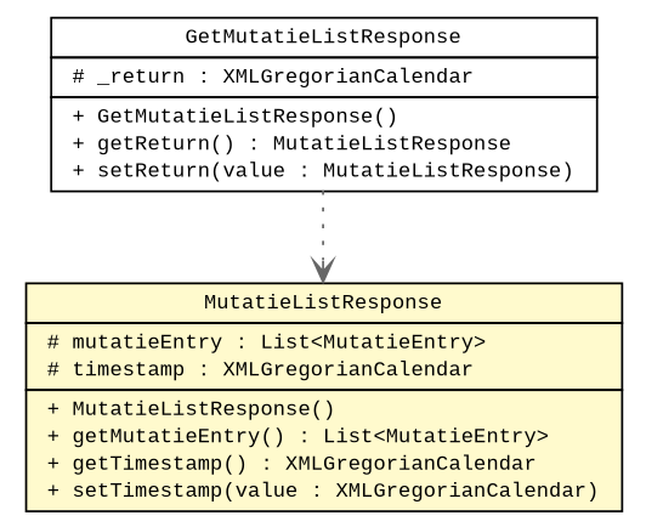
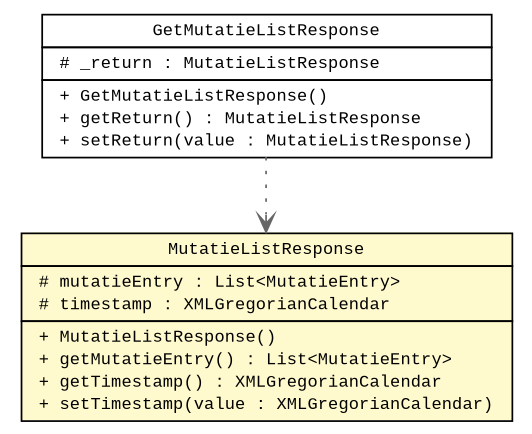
  digraph {
    nodesep=0.25
    ranksep=0.5
    fontname="Liberation Mono"
    node [fontcolor=black fontname="Liberation Mono" fontsize=10.0 shape=plaintext]
    n1 [label=<<table title="nl.b3p.brmo.soap.eigendom.MutatieListResponse" border="0" cellborder="1" cellspacing="0" cellpadding="2" port="p" bgcolor="lemonChiffon" href="./MutatieListResponse.html"> 		<tr><td><table border="0" cellspacing="0" cellpadding="1"> <tr><td align="center" balign="center"> MutatieListResponse </td></tr> 		</table></td></tr> 		<tr><td><table border="0" cellspacing="0" cellpadding="1"> <tr><td align="left" balign="left"> # mutatieEntry : List&lt;MutatieEntry&gt; </td></tr> <tr><td align="left" balign="left"> # timestamp : XMLGregorianCalendar </td></tr> 		</table></td></tr> 		<tr><td><table border="0" cellspacing="0" cellpadding="1"> <tr><td align="left" balign="left"> + MutatieListResponse() </td></tr> <tr><td align="left" balign="left"> + getMutatieEntry() : List&lt;MutatieEntry&gt; </td></tr> <tr><td align="left" balign="left"> + getTimestamp() : XMLGregorianCalendar </td></tr> <tr><td align="left" balign="left"> + setTimestamp(value : XMLGregorianCalendar) </td></tr> 		</table></td></tr> 		</table>>]
-   n2 [label=<<table title="nl.b3p.brmo.soap.eigendom.GetMutatieListResponse" border="0" cellborder="1" cellspacing="0" cellpadding="2" port="p" href="./GetMutatieListResponse.html"> 		<tr><td><table border="0" cellspacing="0" cellpadding="1"> <tr><td align="center" balign="center"> GetMutatieListResponse </td></tr> 		</table></td></tr> 		<tr><td><table border="0" cellspacing="0" cellpadding="1"> <tr><td align="left" balign="left"> # _return : XMLGregorianCalendar </td></tr> 		</table></td></tr> 		<tr><td><table border="0" cellspacing="0" cellpadding="1"> <tr><td align="left" balign="left"> + GetMutatieListResponse() </td></tr> <tr><td align="left" balign="left"> + getReturn() : MutatieListResponse </td></tr> <tr><td align="left" balign="left"> + setReturn(value : MutatieListResponse) </td></tr> 		</table></td></tr> 		</table>>]
+   n2 [label=<<table title="nl.b3p.brmo.soap.eigendom.GetMutatieListResponse" border="0" cellborder="1" cellspacing="0" cellpadding="2" port="p" href="./GetMutatieListResponse.html"> 		<tr><td><table border="0" cellspacing="0" cellpadding="1"> <tr><td align="center" balign="center"> GetMutatieListResponse </td></tr> 		</table></td></tr> 		<tr><td><table border="0" cellspacing="0" cellpadding="1"> <tr><td align="left" balign="left"> # _return : MutatieListResponse </td></tr> 		</table></td></tr> 		<tr><td><table border="0" cellspacing="0" cellpadding="1"> <tr><td align="left" balign="left"> + GetMutatieListResponse() </td></tr> <tr><td align="left" balign="left"> + getReturn() : MutatieListResponse </td></tr> <tr><td align="left" balign="left"> + setReturn(value : MutatieListResponse) </td></tr> 		</table></td></tr> 		</table>>]
    n2 -> n1 [arrowhead=open color=gray40 fontcolor=black fontname="Liberation Mono" fontsize=10.0 headport=p labelfontname=Helvetica labelfontsize=10 tailport=p style=dotted]
  }
